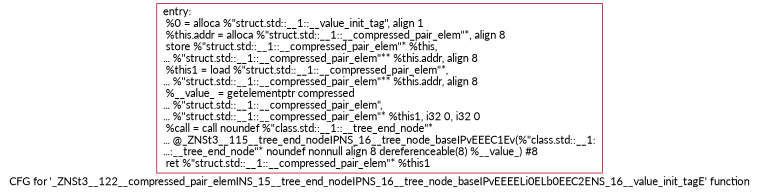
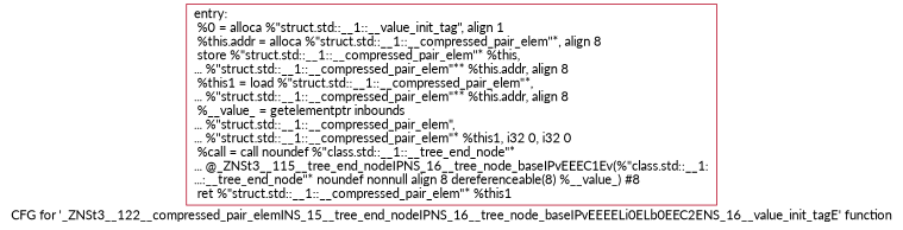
  digraph {
    label="CFG for '_ZNSt3__122__compressed_pair_elemINS_15__tree_end_nodeIPNS_16__tree_node_baseIPvEEEELi0ELb0EEC2ENS_16__value_init_tagE' function"
    rankdir=LR
    fontname=Lato
-   n1 [color="#b70d28ff" fillcolor=white label="{entry:\l  %0 = alloca %\"struct.std::__1::__value_init_tag\", align 1\l  %this.addr = alloca %\"struct.std::__1::__compressed_pair_elem\"*, align 8\l  store %\"struct.std::__1::__compressed_pair_elem\"* %this,\l... %\"struct.std::__1::__compressed_pair_elem\"** %this.addr, align 8\l  %this1 = load %\"struct.std::__1::__compressed_pair_elem\"*,\l... %\"struct.std::__1::__compressed_pair_elem\"** %this.addr, align 8\l  %__value_ = getelementptr compressed\l... %\"struct.std::__1::__compressed_pair_elem\",\l... %\"struct.std::__1::__compressed_pair_elem\"* %this1, i32 0, i32 0\l  %call = call noundef %\"class.std::__1::__tree_end_node\"*\l... @_ZNSt3__115__tree_end_nodeIPNS_16__tree_node_baseIPvEEEC1Ev(%\"class.std::__1:\l...:__tree_end_node\"* noundef nonnull align 8 dereferenceable(8) %__value_) #8\l  ret %\"struct.std::__1::__compressed_pair_elem\"* %this1\l}" shape=record style=filled fontname=Lato]
+   n1 [color="#b70d28ff" fillcolor=white label="{entry:\l  %0 = alloca %\"struct.std::__1::__value_init_tag\", align 1\l  %this.addr = alloca %\"struct.std::__1::__compressed_pair_elem\"*, align 8\l  store %\"struct.std::__1::__compressed_pair_elem\"* %this,\l... %\"struct.std::__1::__compressed_pair_elem\"** %this.addr, align 8\l  %this1 = load %\"struct.std::__1::__compressed_pair_elem\"*,\l... %\"struct.std::__1::__compressed_pair_elem\"** %this.addr, align 8\l  %__value_ = getelementptr inbounds\l... %\"struct.std::__1::__compressed_pair_elem\",\l... %\"struct.std::__1::__compressed_pair_elem\"* %this1, i32 0, i32 0\l  %call = call noundef %\"class.std::__1::__tree_end_node\"*\l... @_ZNSt3__115__tree_end_nodeIPNS_16__tree_node_baseIPvEEEC1Ev(%\"class.std::__1:\l...:__tree_end_node\"* noundef nonnull align 8 dereferenceable(8) %__value_) #8\l  ret %\"struct.std::__1::__compressed_pair_elem\"* %this1\l}" shape=record style=filled fontname=Lato]
  }
